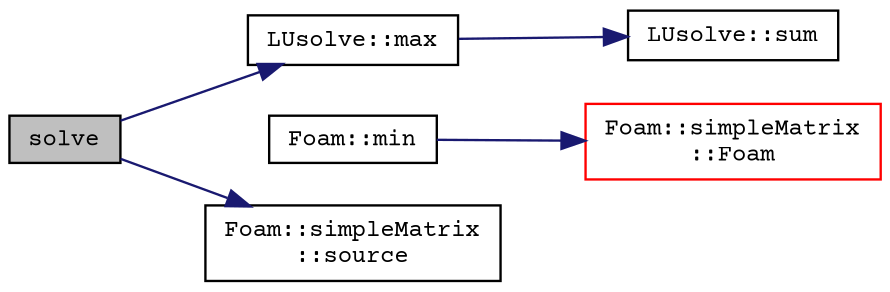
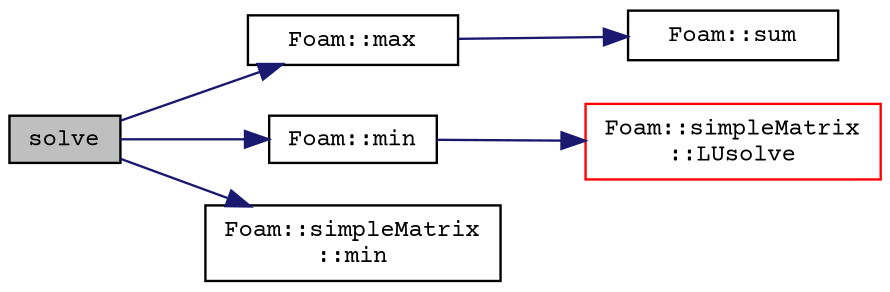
  digraph {
    fontname="Courier Prime"
    rankdir=LR
    node [color=black fontname="Courier Prime" fontsize=10 shape=record]
    edge [color=midnightblue fontname="Courier Prime" fontsize=10 labelfontname=Helvetica labelfontsize=10 style=solid]
    n1 [fillcolor=grey75 fontcolor=black height=0.2 label=solve style=filled width=0.4]
-   n2 [height=0.2 label="LUsolve::max" width=0.4]
+   n2 [height=0.2 label="Foam::max" width=0.4]
    n3 [height=0.2 label="Foam::min" width=0.4]
-   n4 [height=0.2 label="Foam::simpleMatrix\l::source" width=0.4]
-   n5 [color=red height=0.2 label="Foam::simpleMatrix\l::Foam" width=0.4]
-   n6 [height=0.2 label="LUsolve::sum" width=0.4]
+   n4 [height=0.2 label="Foam::simpleMatrix\l::min" width=0.4]
+   n5 [color=red height=0.2 label="Foam::simpleMatrix\l::LUsolve" width=0.4]
+   n6 [height=0.2 label="Foam::sum" width=0.4]
    n1 -> n2
+   n1 -> n3
    n1 -> n4
    n2 -> n6
    n3 -> n5
  }
